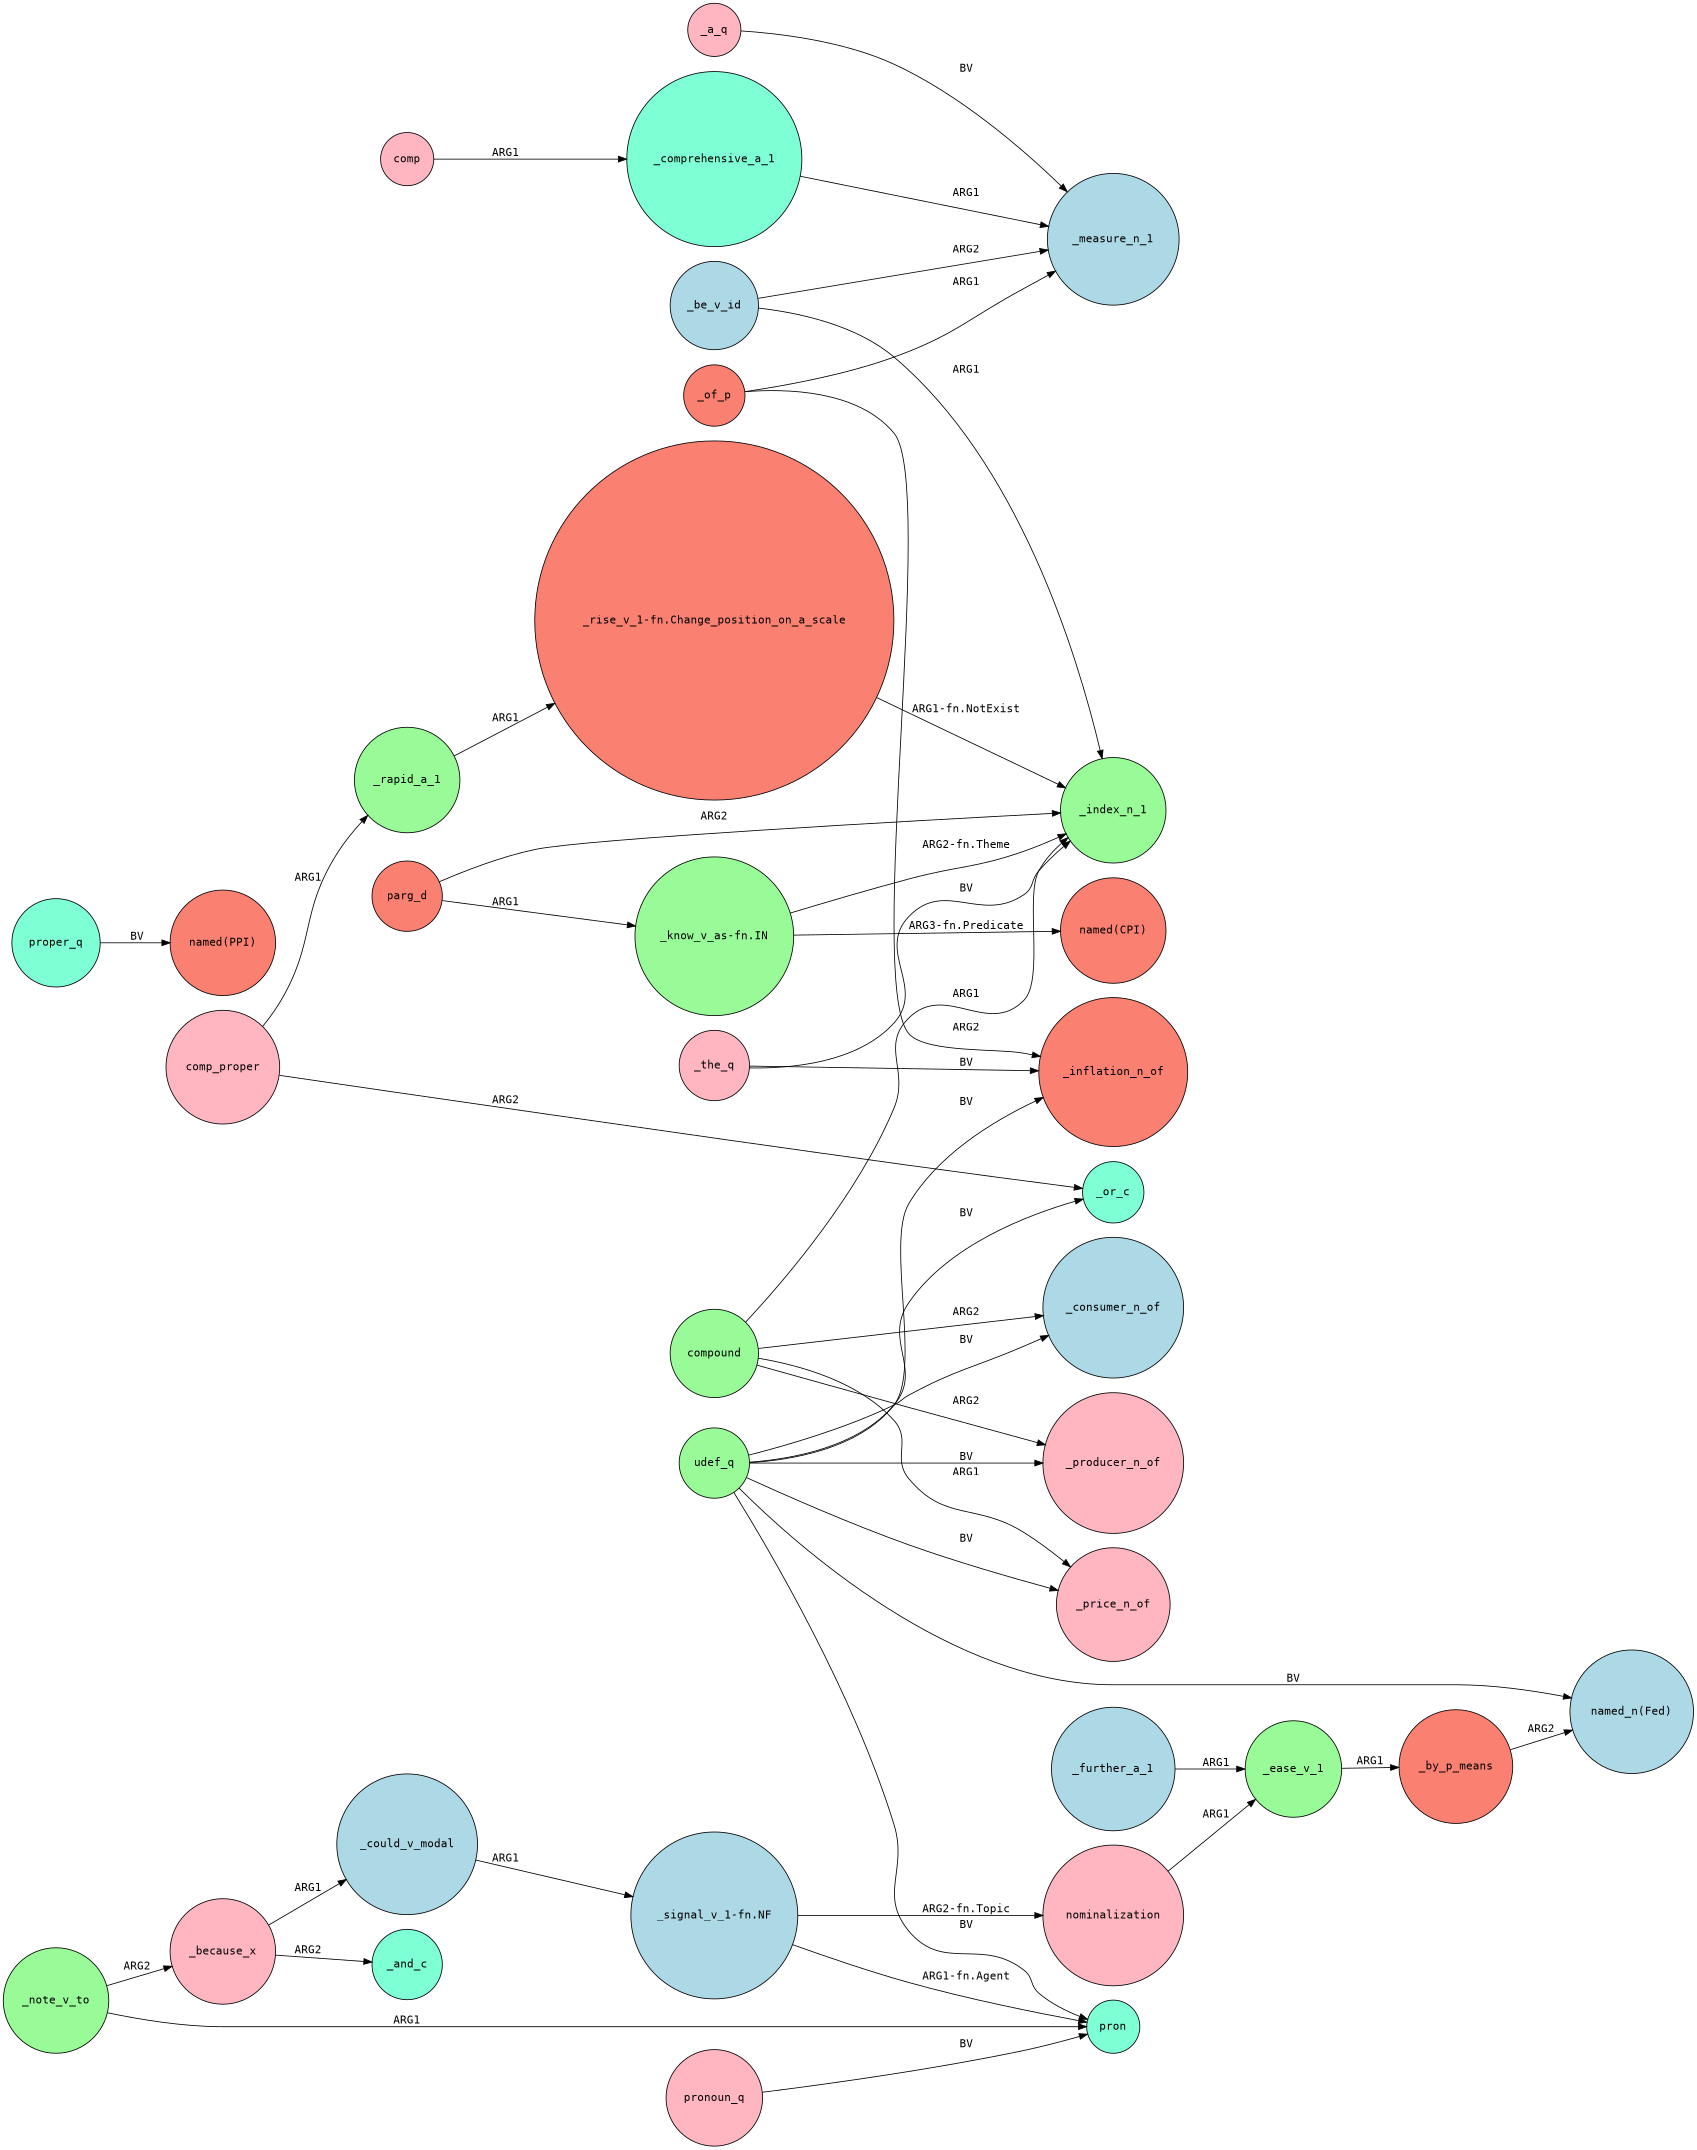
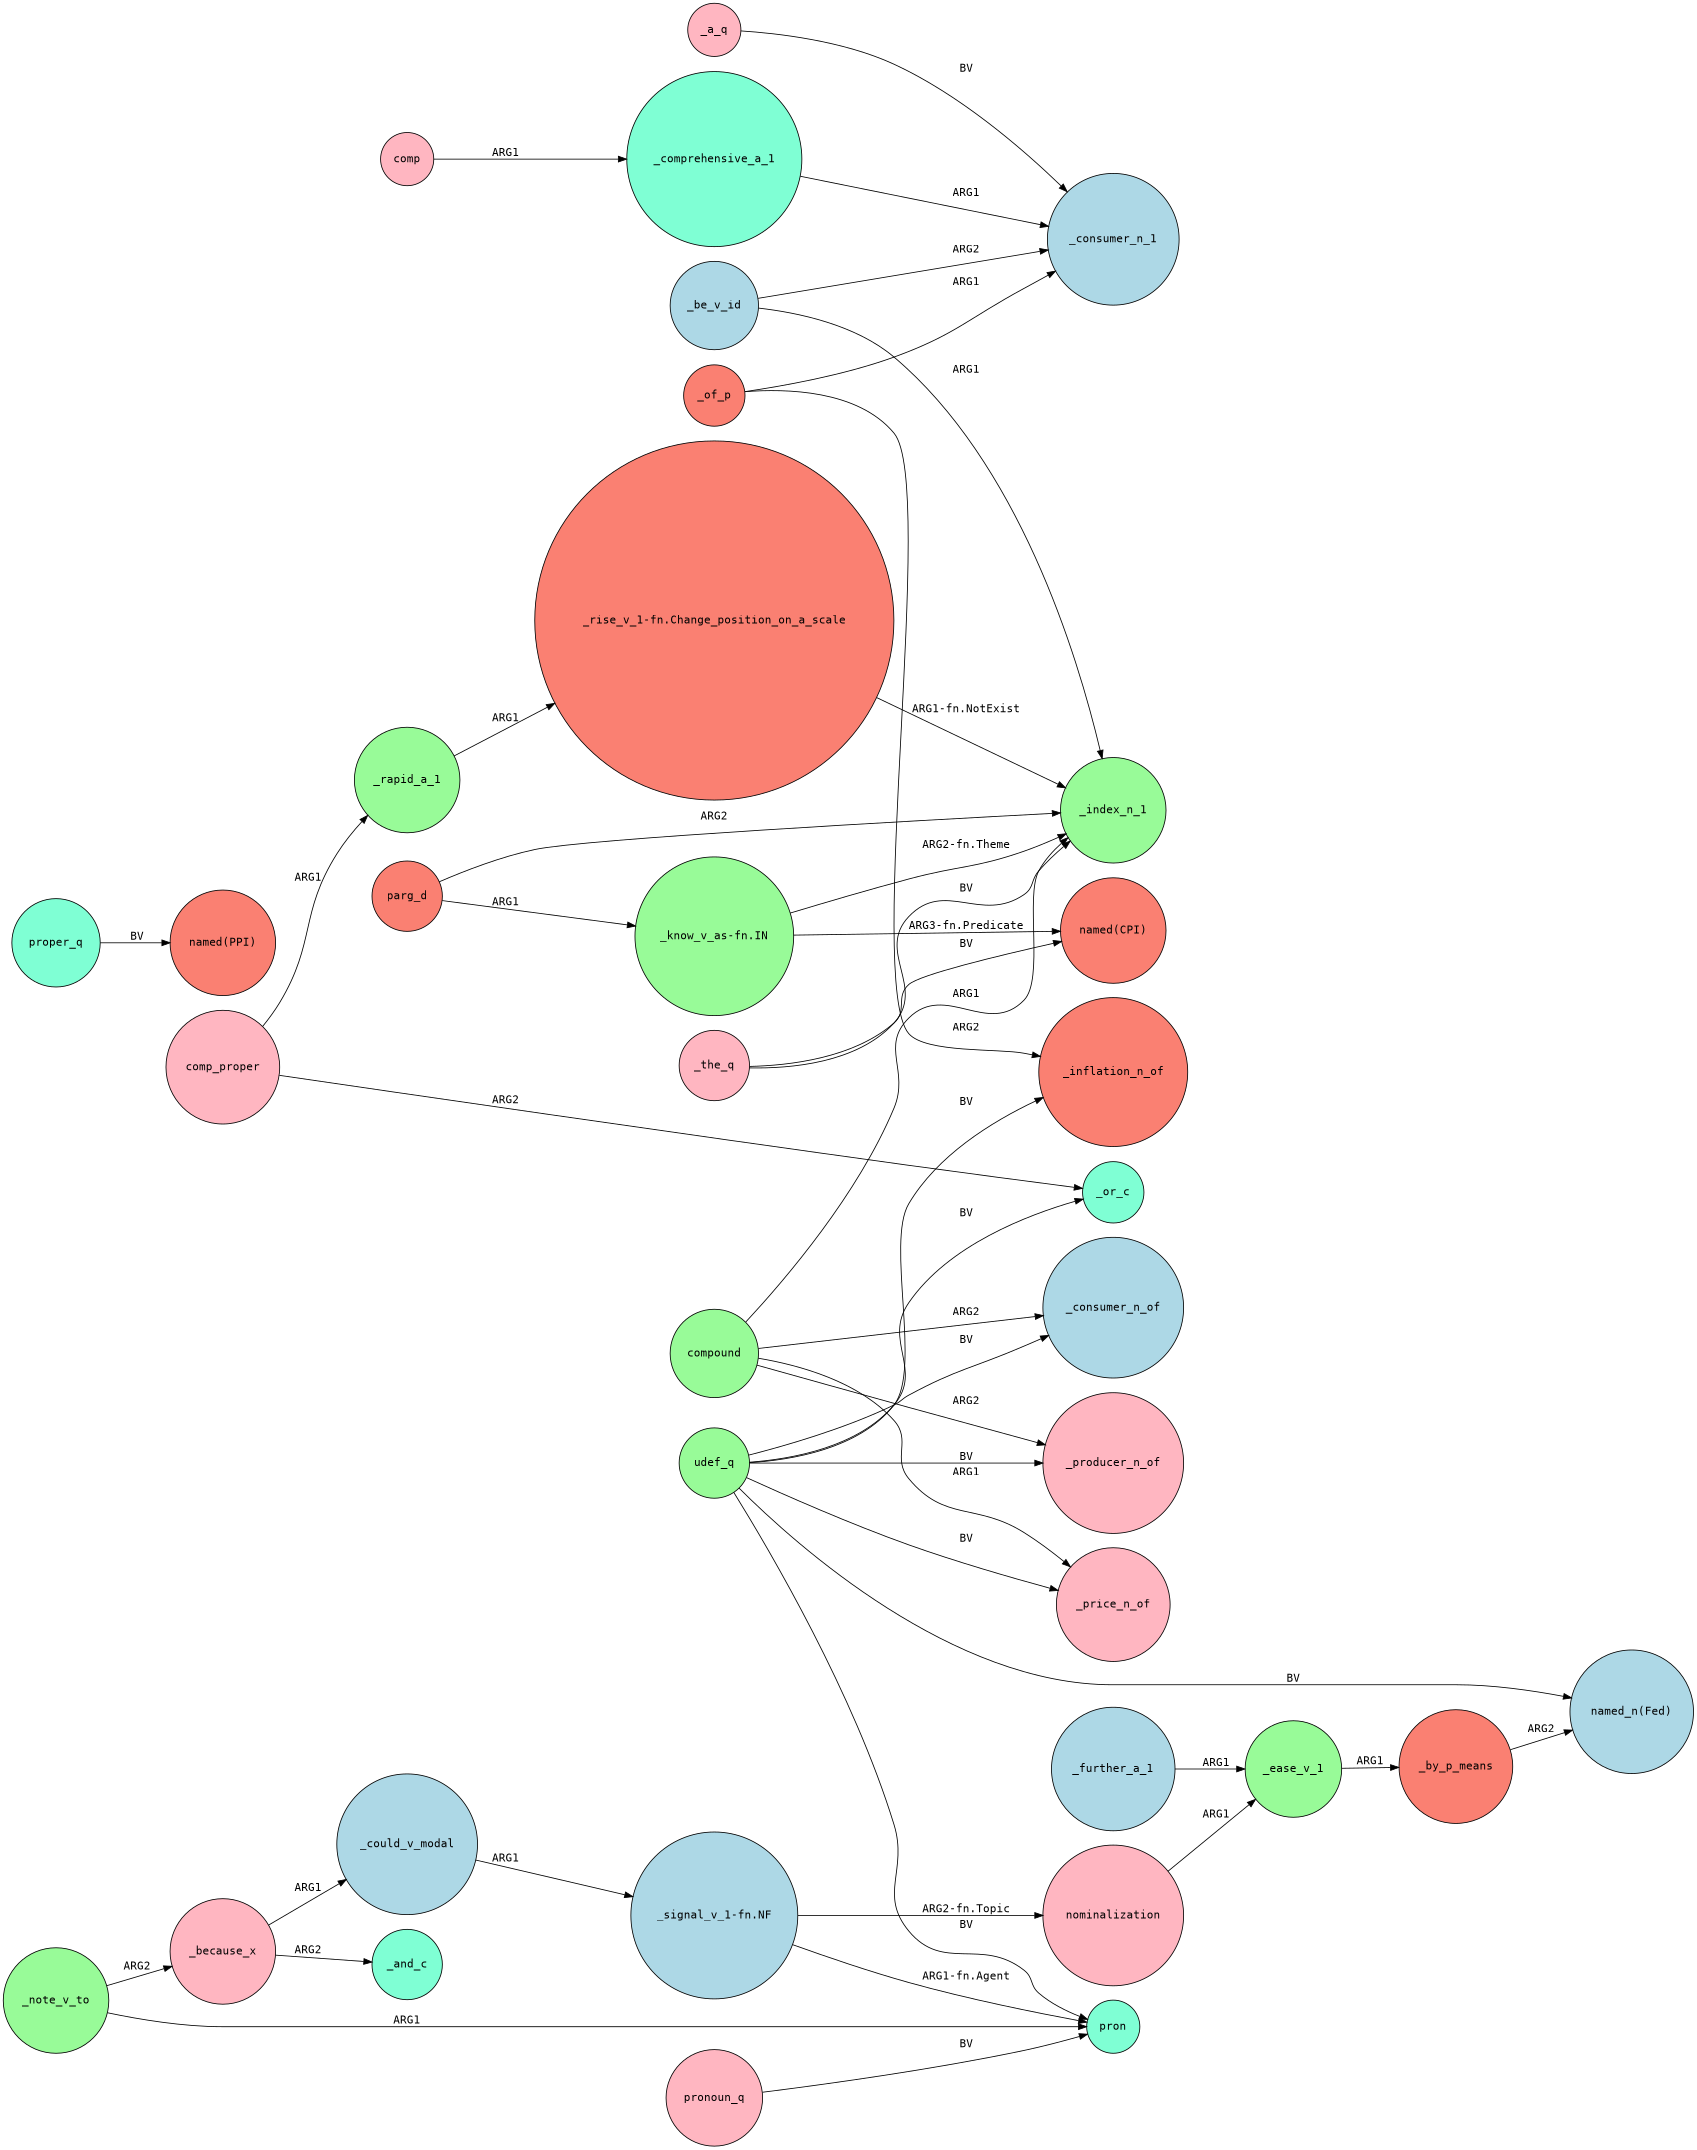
  digraph {
    fontname="DejaVu Sans Mono"
    rankdir=LR
    node [fillcolor=lightpink fontname="DejaVu Sans Mono" shape=circle style=filled]
    edge [fontname="DejaVu Sans Mono"]
    _comprehensive_a_1 [fillcolor=aquamarine]
    comp
-   _measure_n_1 [fillcolor=lightblue]
+   _measure_n_1 [fillcolor=lightblue label=_consumer_n_1]
    udef_q [fillcolor=palegreen]
    _inflation_n_of [fillcolor=salmon]
    _price_n_of
    _or_c [fillcolor=aquamarine]
    _producer_n_of
    _consumer_n_of [fillcolor=lightblue]
    "named_n(Fed)" [fillcolor=lightblue]
    pron [fillcolor=aquamarine]
    _ease_v_1 [fillcolor=palegreen]
    nominalization
    parg_d [fillcolor=salmon]
    _index_n_1 [fillcolor=palegreen]
    "_know_v_as-fn.IN" [fillcolor=palegreen]
    "named(CPI)" [fillcolor=salmon]
    proper_q [fillcolor=aquamarine]
    "named(PPI)" [fillcolor=salmon]
    _rapid_a_1 [fillcolor=palegreen]
    "_rise_v_1-fn.Change_position_on_a_scale" [fillcolor=salmon]
    n22 [label=comp_proper]
    _by_p_means [fillcolor=salmon]
    _could_v_modal [fillcolor=lightblue]
    _because_x
    _and_c [fillcolor=aquamarine]
    "_signal_v_1-fn.NF" [fillcolor=lightblue]
    _note_v_to [fillcolor=palegreen]
    _be_v_id [fillcolor=lightblue]
    _of_p [fillcolor=salmon]
    _the_q
    _a_q
    pronoun_q
    compound [fillcolor=palegreen]
    _further_a_1 [fillcolor=lightblue]
    _comprehensive_a_1 -> _measure_n_1 [label=ARG1]
    comp -> _comprehensive_a_1 [label=ARG1]
    udef_q -> _inflation_n_of [label=BV]
    udef_q -> _price_n_of [label=BV]
    udef_q -> _or_c [label=BV]
    udef_q -> _producer_n_of [label=BV]
    udef_q -> _consumer_n_of [label=BV]
    udef_q -> "named_n(Fed)" [label=BV]
    udef_q -> pron [label=BV]
    _ease_v_1 -> _by_p_means [label=ARG1]
    nominalization -> _ease_v_1 [label=ARG1]
    parg_d -> _index_n_1 [label=ARG2]
    parg_d -> "_know_v_as-fn.IN" [label=ARG1]
    "_know_v_as-fn.IN" -> _index_n_1 [label="ARG2-fn.Theme"]
    "_know_v_as-fn.IN" -> "named(CPI)" [label="ARG3-fn.Predicate"]
    proper_q -> "named(PPI)" [label=BV]
    _rapid_a_1 -> "_rise_v_1-fn.Change_position_on_a_scale" [label=ARG1]
    "_rise_v_1-fn.Change_position_on_a_scale" -> _index_n_1 [label="ARG1-fn.NotExist"]
    n22 -> _or_c [label=ARG2]
    n22 -> _rapid_a_1 [label=ARG1]
    _by_p_means -> "named_n(Fed)" [label=ARG2]
    _could_v_modal -> "_signal_v_1-fn.NF" [label=ARG1]
    _because_x -> _could_v_modal [label=ARG1]
    _because_x -> _and_c [label=ARG2]
    "_signal_v_1-fn.NF" -> pron [label="ARG1-fn.Agent"]
    "_signal_v_1-fn.NF" -> nominalization [label="ARG2-fn.Topic"]
    _note_v_to -> pron [label=ARG1]
    _note_v_to -> _because_x [label=ARG2]
    _be_v_id -> _measure_n_1 [label=ARG2]
    _be_v_id -> _index_n_1 [label=ARG1]
    _of_p -> _measure_n_1 [label=ARG1]
    _of_p -> _inflation_n_of [label=ARG2]
    _the_q -> _index_n_1 [label=BV]
-   _the_q -> _inflation_n_of [label=BV]
+   _the_q -> "named(CPI)" [label=BV]
    _a_q -> _measure_n_1 [label=BV]
    pronoun_q -> pron [label=BV]
    compound -> _price_n_of [label=ARG1]
    compound -> _producer_n_of [label=ARG2]
    compound -> _consumer_n_of [label=ARG2]
    compound -> _index_n_1 [label=ARG1]
    _further_a_1 -> _ease_v_1 [label=ARG1]
  }
